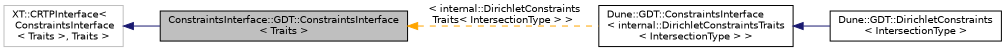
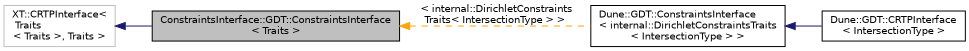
  digraph {
    rankdir=LR
    node [color=black fillcolor=white fontname=Helvetica fontsize=10 shape=record style=filled]
    edge [color=midnightblue dir=back fontname=Helvetica fontsize=10 labelfontname=Helvetica labelfontsize=10 style=solid]
    n1 [fillcolor=grey75 fontcolor=black height=0.2 label="ConstraintsInterface::GDT::ConstraintsInterface\l\< Traits \>" width=0.4]
    n2 [height=0.2 label="Dune::GDT::ConstraintsInterface\l\< internal::DirichletConstraintsTraits\l\< IntersectionType \> \>" width=0.4]
-   n3 [height=0.2 label="Dune::GDT::DirichletConstraints\l\< IntersectionType \>" width=0.4]
-   n4 [color=grey75 height=0.2 label="XT::CRTPInterface\<\l ConstraintsInterface\l\< Traits \>, Traits \>" width=0.4]
+   n3 [height=0.2 label="Dune::GDT::CRTPInterface\l\< IntersectionType \>" width=0.4]
+   n4 [color=grey75 height=0.2 label="XT::CRTPInterface\<\l Traits\l\< Traits \>, Traits \>" width=0.4]
    n1 -> n2 [color=orange label=" \< internal::DirichletConstraints\lTraits\< IntersectionType \> \>" style=dashed]
    n2 -> n3
    n4 -> n1
  }
